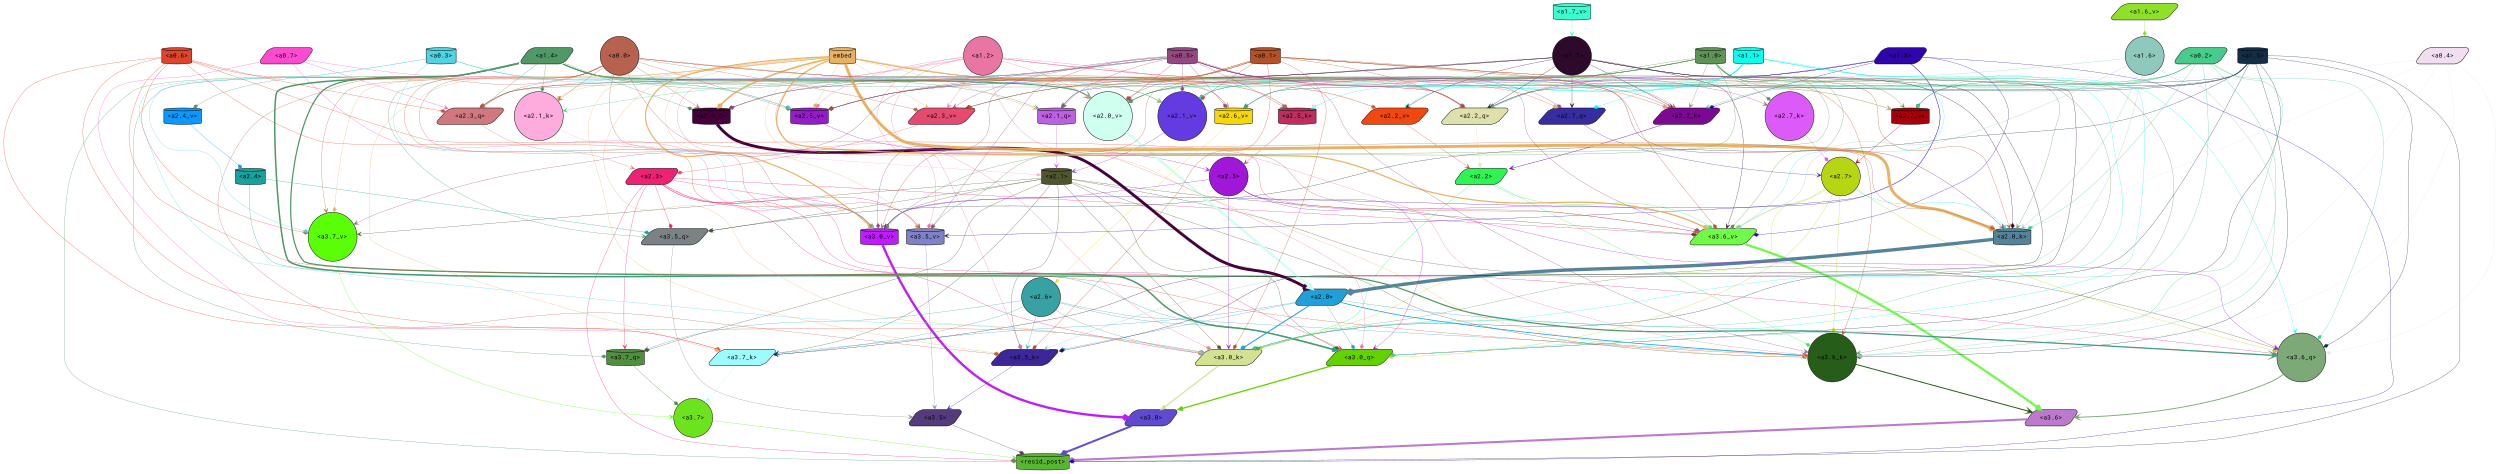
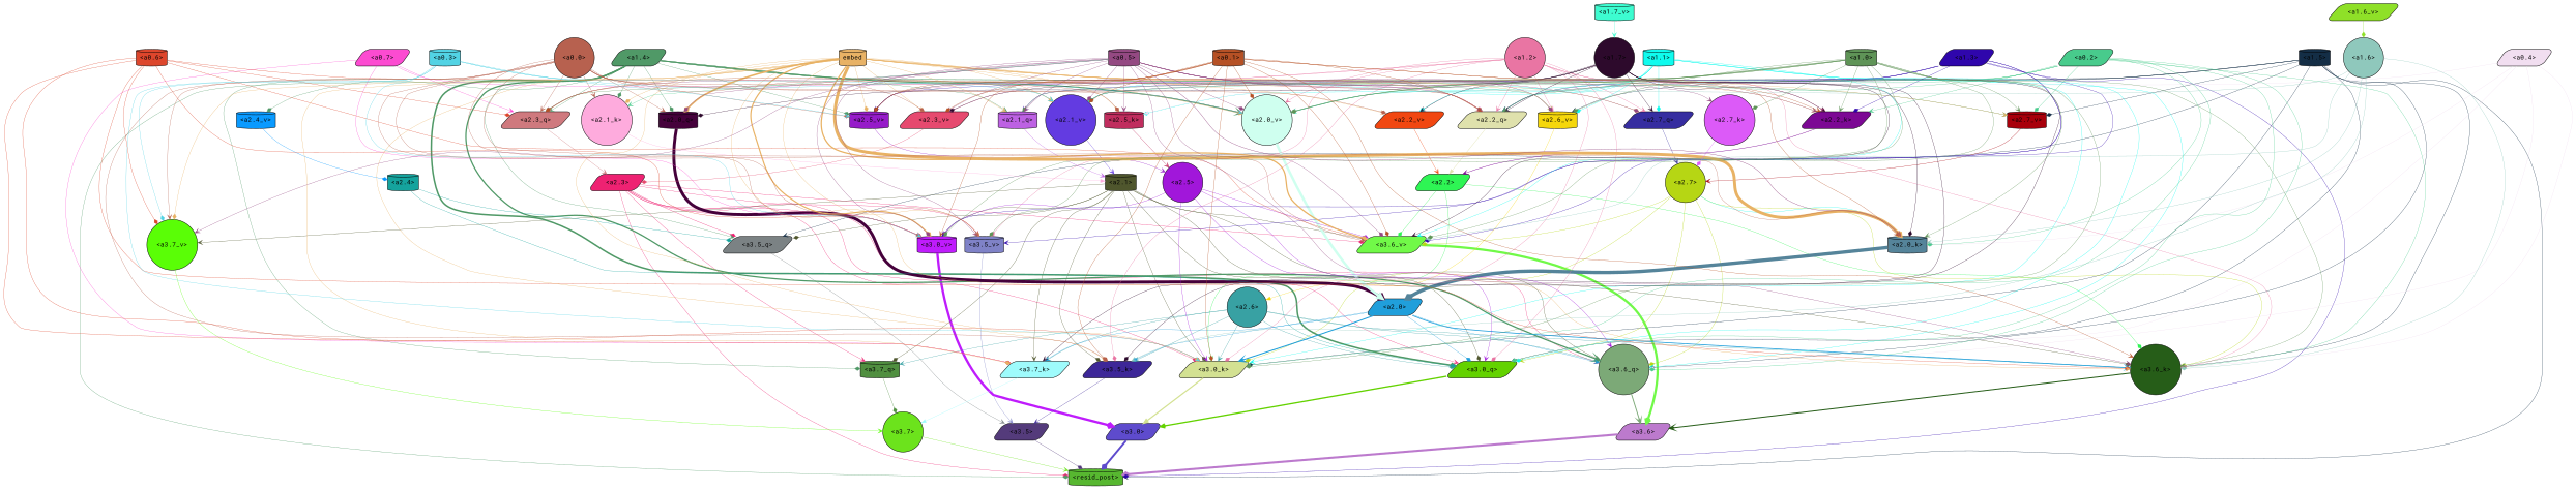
  strict digraph {
    fontname="Roboto Mono"
    splines=true
    node [color=black fontname="Roboto Mono" shape=parallelogram style="filled, rounded"]
    edge [arrowhead=diamond color="#e8b265" fontname="Roboto Mono" penwidth=0.6]
    "<a3.7>" [fillcolor="#6ce31c" shape=circle]
    "<resid_post>" [fillcolor="#57b730" shape=cylinder]
    "<a3.6>" [fillcolor="#bc7acd"]
    "<a3.5>" [fillcolor="#543b7b"]
    "<a3.0>" [fillcolor="#5e4bcd"]
    "<a2.3>" [fillcolor="#ee2272"]
    "<a3.7_q>" [fillcolor="#508f40" shape=cylinder]
    "<a3.6_q>" [fillcolor="#7ca977" shape=circle]
    "<a3.5_q>" [fillcolor="#7b8284"]
    "<a3.0_q>" [fillcolor="#63d200"]
    "<a3.0_k>" [fillcolor="#d3e192"]
    "<a3.6_v>" [fillcolor="#71f948"]
    "<a3.5_v>" [fillcolor="#7f82c7" shape=cylinder]
    "<a3.0_v>" [fillcolor="#bf1cfc" shape=cylinder]
    "<a1.5>" [fillcolor="#142e46" shape=cylinder]
    "<a3.6_k>" [fillcolor="#265d18" shape=circle]
    "<a2.2_q>" [fillcolor="#dfe1ac"]
    "<a2.7_v>" [fillcolor="#a8000b" shape=cylinder]
    "<a2.6_v>" [fillcolor="#f5d70b" shape=cylinder]
    "<a2.1_v>" [fillcolor="#633be1" shape=circle]
    "<a2.2>" [fillcolor="#2ef554"]
    "<a2.7>" [fillcolor="#b6d614" shape=circle]
    "<a2.6>" [fillcolor="#38a1a3" shape=circle]
    "<a2.1>" [fillcolor="#4f562d" shape=cylinder]
    "<a2.0_k>" [fillcolor="#55849a" shape=cylinder]
    "<a3.7_k>" [fillcolor="#9efbfc"]
    "<a3.5_k>" [fillcolor="#3d2798"]
    "<a3.7_v>" [fillcolor="#5afe06" shape=circle]
    "<a1.4>" [fillcolor="#509967"]
    "<a2.3_q>" [fillcolor="#cf797e"]
    "<a2.1_q>" [fillcolor="#bd61e3" shape=cylinder]
    "<a2.0_q>" [fillcolor="#45013b" shape=cylinder]
    "<a2.1_k>" [fillcolor="#feabdd" shape=circle]
    "<a2.5_v>" [fillcolor="#961bc9" shape=cylinder]
    "<a2.4_v>" [fillcolor="#0a9aff" shape=cylinder]
    "<a2.0_v>" [fillcolor="#cfffef" shape=circle]
    "<a2.0>" [fillcolor="#209fdb"]
    "<a2.5>" [fillcolor="#a117da" shape=circle]
    "<a2.4>" [fillcolor="#15a39d" shape=cylinder]
    "<a1.3>" [fillcolor="#2f06ac"]
    "<a2.2_k>" [fillcolor="#7c0894"]
    "<a1.1>" [fillcolor="#0ffbee" shape=cylinder]
    "<a2.7_q>" [fillcolor="#362da0"]
    "<a2.5_k>" [fillcolor="#c02d5e" shape=cylinder]
    "<a2.2_v>" [fillcolor="#f14711"]
    "<a0.4>" [fillcolor="#f1def0"]
    "<a0.2>" [fillcolor="#48cb8c"]
    "<a1.2>" [fillcolor="#e975a3" shape=circle]
    "<a2.3_v>" [fillcolor="#e64a6f"]
    "<a1.7>" [fillcolor="#2d0a2c" shape=circle]
    "<a0.7>" [fillcolor="#fc4bd1"]
    "<a0.6>" [fillcolor="#dd462c" shape=cylinder]
    embed [fillcolor="#e8b265" shape=cylinder]
    "<a1.6>" [fillcolor="#8fc8bc" shape=circle]
    "<a1.0>" [fillcolor="#5f9457" shape=cylinder]
    "<a2.7_k>" [fillcolor="#dc5af8" shape=circle]
    "<a0.5>" [fillcolor="#944982" shape=cylinder]
    "<a0.1>" [fillcolor="#b65125" shape=cylinder]
    "<a0.0>" [fillcolor="#b7614f" shape=circle]
    "<a0.3>" [fillcolor="#52d3e4" shape=cylinder]
    "<a1.7_v>" [fillcolor="#3dfcd0" shape=cylinder]
    "<a1.6_v>" [fillcolor="#8fe028"]
    "<a3.7>" -> "<resid_post>" [arrowhead=vee color="#6ce31c" penwidth=0.6239100098609924]
    "<a3.6>" -> "<resid_post>" [color="#bc7acd" penwidth=4.569062113761902]
    "<a3.5>" -> "<resid_post>" [color="#543b7b"]
    "<a3.0>" -> "<resid_post>" [color="#5e4bcd" penwidth=4.283544182777405]
    "<a2.3>" -> "<resid_post>" [color="#ee2272"]
    "<a2.3>" -> "<a3.7_q>" [arrowhead=vee color="#ee2272"]
    "<a2.3>" -> "<a3.6_q>" [arrowhead=vee color="#ee2272"]
    "<a2.3>" -> "<a3.5_q>" [color="#ee2272"]
    "<a2.3>" -> "<a3.0_q>" [arrowhead=vee color="#ee2272"]
    "<a2.3>" -> "<a3.0_k>" [color="#ee2272"]
    "<a2.3>" -> "<a3.6_v>" [color="#ee2272"]
    "<a2.3>" -> "<a3.5_v>" [arrowhead=vee color="#ee2272"]
    "<a2.3>" -> "<a3.0_v>" [color="#ee2272"]
    "<a3.7_q>" -> "<a3.7>" [color="#508f40"]
    "<a3.6_q>" -> "<a3.6>" [arrowhead=vee color="#7ca977" penwidth=2.0344843566417694]
    "<a3.5_q>" -> "<a3.5>" [arrowhead=vee color="#7b8284"]
    "<a3.0_q>" -> "<a3.0>" [arrowhead=vee color="#63d200" penwidth=2.863015294075012]
    "<a3.0_k>" -> "<a3.0>" [color="#d3e192" penwidth=2.6323853135108948 arrowhead=""]
    "<a3.6_v>" -> "<a3.6>" [arrowhead=vee color="#71f948" penwidth=4.972373723983765]
    "<a3.5_v>" -> "<a3.5>" [arrowhead=vee color="#7f82c7"]
    "<a3.0_v>" -> "<a3.0>" [arrowhead=vee color="#bf1cfc" penwidth=5.1638524532318115]
    "<a1.5>" -> "<resid_post>" [arrowhead=vee color="#142e46"]
    "<a1.5>" -> "<a3.6_q>" [color="#142e46"]
    "<a1.5>" -> "<a3.5_q>" [arrowhead=vee color="#142e46"]
    "<a1.5>" -> "<a3.0_q>" [color="#142e46"]
    "<a1.5>" -> "<a3.0_k>" [color="#142e46"]
    "<a1.5>" -> "<a3.6_k>" [color="#142e46"]
    "<a1.5>" -> "<a2.2_q>" [arrowhead=vee color="#142e46"]
    "<a1.5>" -> "<a2.7_v>" [color="#142e46"]
    "<a1.5>" -> "<a2.6_v>" [arrowhead=vee color="#142e46"]
    "<a1.5>" -> "<a2.1_v>" [color="#142e46"]
    "<a3.6_k>" -> "<a3.6>" [arrowhead=vee color="#265d18" penwidth=2.1770318150520325]
    "<a2.2_q>" -> "<a2.2>" [color="#dfe1ac" penwidth=0.7441773414611816 arrowhead=""]
    "<a2.7_v>" -> "<a2.7>" [arrowhead=vee color="#a8000b"]
    "<a2.6_v>" -> "<a2.6>" [color="#f5d70b" arrowhead=""]
    "<a2.1_v>" -> "<a2.1>" [arrowhead=vee color="#633be1"]
    "<a2.2>" -> "<a3.0_k>" [arrowhead=vee color="#2ef554"]
    "<a2.2>" -> "<a3.6_v>" [color="#2ef554"]
    "<a2.2>" -> "<a3.6_k>" [color="#2ef554"]
    "<a2.7>" -> "<a3.6_q>" [color="#b6d614"]
    "<a2.7>" -> "<a3.0_q>" [arrowhead=vee color="#b6d614"]
    "<a2.7>" -> "<a3.0_k>" [color="#b6d614"]
    "<a2.7>" -> "<a3.6_v>" [color="#b6d614"]
    "<a2.7>" -> "<a3.6_k>" [color="#b6d614"]
    "<a2.7>" -> "<a2.0_k>" [color="#0ffbee"]
    "<a2.6>" -> "<a3.7_q>" [arrowhead=vee color="#38a1a3"]
+   "<a2.6>" -> "<a3.6_q>" [color="#38a1a3"]
    "<a2.6>" -> "<a3.0_q>" [color="#38a1a3"]
    "<a2.6>" -> "<a3.0_k>" [arrowhead=vee color="#38a1a3"]
    "<a2.6>" -> "<a3.6_k>" [color="#38a1a3"]
    "<a2.6>" -> "<a3.7_k>" [arrowhead=vee color="#38a1a3"]
    "<a2.6>" -> "<a3.5_k>" [arrowhead=vee color="#38a1a3"]
    "<a2.1>" -> "<a3.7_q>" [color="#4f562d"]
    "<a2.1>" -> "<a3.6_q>" [arrowhead=vee color="#4f562d"]
    "<a2.1>" -> "<a3.5_q>" [color="#4f562d"]
    "<a2.1>" -> "<a3.0_q>" [color="#4f562d"]
    "<a2.1>" -> "<a3.0_k>" [color="#4f562d"]
    "<a2.1>" -> "<a3.6_v>" [color="#4f562d"]
    "<a2.1>" -> "<a3.0_v>" [color="#4f562d"]
    "<a2.1>" -> "<a3.6_k>" [color="#4f562d"]
    "<a2.1>" -> "<a3.7_k>" [arrowhead=vee color="#4f562d"]
    "<a2.1>" -> "<a3.5_k>" [color="#4f562d"]
    "<a2.1>" -> "<a3.7_v>" [arrowhead=vee color="#4f562d"]
    "<a2.0_k>" -> "<a2.0>" [color="#55849a" penwidth=7.398894429206848]
    "<a3.7_k>" -> "<a3.7>" [color="#9efbfc" arrowhead=""]
    "<a3.5_k>" -> "<a3.5>" [arrowhead=vee color="#3d2798"]
    "<a3.7_v>" -> "<a3.7>" [arrowhead=vee color="#5afe06"]
    "<a1.4>" -> "<resid_post>" [color="#509967"]
    "<a1.4>" -> "<a3.7_q>" [color="#509967"]
    "<a1.4>" -> "<a3.6_q>" [arrowhead=vee color="#509967" penwidth=2.7536282539367676]
    "<a1.4>" -> "<a3.5_q>" [arrowhead=vee color="#509967"]
    "<a1.4>" -> "<a3.0_q>" [arrowhead=vee color="#509967" penwidth=3.3369133472442627]
    "<a1.4>" -> "<a2.2_q>" [color="#509967"]
    "<a1.4>" -> "<a2.7_v>" [arrowhead=vee color="#509967"]
    "<a1.4>" -> "<a2.6_v>" [arrowhead=vee color="#509967"]
    "<a1.4>" -> "<a2.1_v>" [arrowhead=vee color="#509967"]
    "<a1.4>" -> "<a2.3_q>" [arrowhead=vee color="#509967"]
    "<a1.4>" -> "<a2.1_q>" [arrowhead=vee color="#509967"]
    "<a1.4>" -> "<a2.0_q>" [color="#509967"]
    "<a1.4>" -> "<a2.1_k>" [color="#509967"]
    "<a1.4>" -> "<a2.5_v>" [color="#509967"]
    "<a1.4>" -> "<a2.4_v>" [color="#509967"]
    "<a1.4>" -> "<a2.0_v>" [arrowhead=vee color="#509967" penwidth=2.2818827629089355]
    "<a2.3_q>" -> "<a2.3>" [arrowhead=vee color="#cf797e"]
    "<a2.1_q>" -> "<a2.1>" [arrowhead=vee color="#bd61e3"]
    "<a2.0_q>" -> "<a2.0>" [arrowhead=vee color="#45013b" penwidth=6.422367453575134]
    "<a2.1_k>" -> "<a2.1>" [color="#feabdd" arrowhead=""]
    "<a2.5_v>" -> "<a2.5>" [arrowhead=vee color="#961bc9"]
    "<a2.4_v>" -> "<a2.4>" [color="#0a9aff"]
    "<a2.0_v>" -> "<a2.0>" [color="#cfffef" penwidth=5.395828627049923 arrowhead=""]
    "<a2.0>" -> "<a3.6_q>" [arrowhead=vee color="#209fdb"]
    "<a2.0>" -> "<a3.0_q>" [color="#209fdb"]
-   "<a2.0>" -> "<a3.0_k>" [color="#209fdb" penwidth=2.239806979894638]
+   "<a2.0>" -> "<a3.0_k>" [arrowhead=vee color="#209fdb" penwidth=2.239806979894638]
    "<a2.0>" -> "<a3.6_k>" [arrowhead=vee color="#209fdb" penwidth=1.7047871947288513]
    "<a2.0>" -> "<a3.7_k>" [arrowhead=vee color="#209fdb"]
    "<a2.0>" -> "<a3.5_k>" [color="#209fdb"]
    "<a2.5>" -> "<a3.6_q>" [arrowhead=vee color="#a117da"]
    "<a2.5>" -> "<a3.0_q>" [arrowhead=vee color="#a117da"]
    "<a2.5>" -> "<a3.0_k>" [arrowhead=vee color="#a117da"]
    "<a2.5>" -> "<a3.6_v>" [color="#a117da"]
    "<a2.5>" -> "<a3.0_v>" [color="#a117da"]
    "<a2.4>" -> "<a3.5_q>" [color="#15a39d"]
    "<a2.4>" -> "<a3.0_q>" [color="#15a39d"]
    "<a1.3>" -> "<resid_post>" [color="#2f06ac"]
    "<a1.3>" -> "<a3.6_v>" [color="#2f06ac"]
    "<a1.3>" -> "<a3.5_v>" [arrowhead=vee color="#2f06ac"]
    "<a1.3>" -> "<a3.0_v>" [arrowhead=vee color="#2f06ac"]
    "<a1.3>" -> "<a2.2_q>" [arrowhead=vee color="#2f06ac"]
    "<a1.3>" -> "<a2.1_q>" [arrowhead=vee color="#2f06ac"]
    "<a1.3>" -> "<a2.5_v>" [arrowhead=vee color="#2f06ac"]
    "<a1.3>" -> "<a2.2_k>" [color="#2f06ac"]
    "<a2.2_k>" -> "<a2.2>" [arrowhead=vee color="#7c0894" penwidth=0.8810110092163086]
    "<a1.1>" -> "<a3.6_q>" [arrowhead=vee color="#0ffbee"]
    "<a1.1>" -> "<a3.0_q>" [color="#0ffbee"]
    "<a1.1>" -> "<a3.0_k>" [arrowhead=vee color="#0ffbee"]
    "<a1.1>" -> "<a3.6_v>" [arrowhead=vee color="#0ffbee"]
    "<a1.1>" -> "<a2.6_v>" [color="#0ffbee"]
    "<a1.1>" -> "<a2.1_v>" [color="#0ffbee"]
    "<a1.1>" -> "<a2.0_v>" [arrowhead=vee color="#0ffbee"]
    "<a1.1>" -> "<a2.7_q>" [color="#0ffbee"]
    "<a1.1>" -> "<a2.5_k>" [color="#0ffbee"]
    "<a1.1>" -> "<a2.2_v>" [color="#0ffbee"]
    "<a2.7_q>" -> "<a2.7>" [arrowhead=vee color="#362da0"]
    "<a2.5_k>" -> "<a2.5>" [arrowhead=vee color="#c02d5e"]
    "<a2.2_v>" -> "<a2.2>" [arrowhead=vee color="#f14711"]
    "<a0.4>" -> "<a3.6_q>" [color="#f1def0" arrowhead=""]
    "<a0.4>" -> "<a3.0_q>" [color="#f1def0" arrowhead=""]
    "<a0.4>" -> "<a3.6_k>" [color="#f1def0" arrowhead=""]
    "<a0.4>" -> "<a2.0_k>" [color="#f1def0" arrowhead=""]
    "<a0.4>" -> "<a2.5_k>" [color="#f1def0" arrowhead=""]
    "<a0.2>" -> "<a3.6_q>" [color="#48cb8c"]
    "<a0.2>" -> "<a3.0_q>" [color="#48cb8c"]
    "<a0.2>" -> "<a3.0_k>" [arrowhead=vee color="#48cb8c"]
    "<a0.2>" -> "<a3.6_k>" [color="#48cb8c"]
    "<a0.2>" -> "<a2.2_q>" [arrowhead=vee color="#48cb8c"]
    "<a0.2>" -> "<a2.7_v>" [color="#48cb8c"]
    "<a0.2>" -> "<a2.1_v>" [arrowhead=vee color="#48cb8c"]
    "<a0.2>" -> "<a2.0_k>" [color="#48cb8c"]
    "<a0.2>" -> "<a2.0_v>" [arrowhead=vee color="#48cb8c"]
    "<a0.2>" -> "<a2.2_k>" [arrowhead=vee color="#48cb8c"]
    "<a1.2>" -> "<a3.0_q>" [color="#e975a3"]
    "<a1.2>" -> "<a3.0_k>" [color="#e975a3"]
    "<a1.2>" -> "<a3.5_v>" [color="#e975a3"]
    "<a1.2>" -> "<a3.6_k>" [color="#e975a3"]
    "<a1.2>" -> "<a2.2_q>" [arrowhead=vee color="#e975a3"]
    "<a1.2>" -> "<a2.6_v>" [arrowhead=vee color="#e975a3"]
    "<a1.2>" -> "<a3.5_k>" [color="#e975a3"]
    "<a1.2>" -> "<a2.5_v>" [color="#e975a3"]
    "<a1.2>" -> "<a2.0_v>" [arrowhead=vee color="#e975a3"]
    "<a1.2>" -> "<a2.2_k>" [color="#e975a3"]
    "<a1.2>" -> "<a2.7_q>" [arrowhead=vee color="#e975a3"]
    "<a1.2>" -> "<a2.3_v>" [arrowhead=vee color="#e975a3"]
    "<a2.3_v>" -> "<a2.3>" [color="#e64a6f"]
    "<a1.7>" -> "<a3.6_v>" [arrowhead=vee color="#2d0a2c"]
    "<a1.7>" -> "<a2.2_q>" [arrowhead=vee color="#2d0a2c"]
    "<a1.7>" -> "<a2.0_k>" [color="#2d0a2c"]
    "<a1.7>" -> "<a3.7_k>" [arrowhead=vee color="#2d0a2c"]
    "<a1.7>" -> "<a3.5_k>" [color="#2d0a2c"]
    "<a1.7>" -> "<a2.0_q>" [color="#2d0a2c"]
    "<a1.7>" -> "<a2.5_v>" [color="#2d0a2c"]
    "<a1.7>" -> "<a2.2_k>" [arrowhead=vee color="#2d0a2c"]
    "<a1.7>" -> "<a2.7_q>" [arrowhead=vee color="#2d0a2c"]
    "<a1.7>" -> "<a2.2_v>" [arrowhead=vee color="#2d0a2c"]
    "<a1.7>" -> "<a2.3_v>" [color="#2d0a2c"]
    "<a0.7>" -> "<a3.0_v>" [arrowhead=vee color="#fc4bd1"]
    "<a0.7>" -> "<a2.2_q>" [arrowhead=vee color="#fc4bd1"]
    "<a0.7>" -> "<a3.7_k>" [color="#fc4bd1"]
    "<a0.7>" -> "<a2.3_q>" [arrowhead=vee color="#fc4bd1"]
    "<a0.6>" -> "<a3.0_k>" [color="#dd462c"]
    "<a0.6>" -> "<a3.6_v>" [color="#dd462c"]
    "<a0.6>" -> "<a3.0_v>" [arrowhead=vee color="#dd462c"]
    "<a0.6>" -> "<a3.6_k>" [color="#dd462c"]
    "<a0.6>" -> "<a2.2_q>" [color="#dd462c"]
    "<a0.6>" -> "<a3.7_k>" [color="#dd462c"]
    "<a0.6>" -> "<a3.7_v>" [color="#dd462c"]
    "<a0.6>" -> "<a2.3_q>" [color="#dd462c"]
    embed -> "<a3.0_k>"
    embed -> "<a3.6_v>" [penwidth=2.7369276881217957]
    embed -> "<a3.5_v>"
    embed -> "<a3.0_v>" [penwidth=2.5778204202651978]
    embed -> "<a3.6_k>" [arrowhead=vee]
    embed -> "<a2.2_q>"
    embed -> "<a2.7_v>" [arrowhead=vee]
    embed -> "<a2.6_v>" [arrowhead=vee]
    embed -> "<a2.1_v>"
    embed -> "<a2.0_k>" [penwidth=6.407642982900143]
    embed -> "<a3.7_k>"
    embed -> "<a3.5_k>"
    embed -> "<a3.7_v>"
    embed -> "<a2.3_q>"
    embed -> "<a2.1_q>" [arrowhead=vee]
    embed -> "<a2.0_q>" [penwidth=3.459219217300415]
    embed -> "<a2.1_k>"
    embed -> "<a2.5_v>"
    embed -> "<a2.0_v>"
    embed -> "<a2.2_k>" [arrowhead=vee penwidth=0.6363201141357422]
    embed -> "<a2.7_q>"
    embed -> "<a2.5_k>"
    embed -> "<a2.2_v>" [arrowhead=vee penwidth=0.6175012588500977]
    embed -> "<a2.3_v>" [arrowhead=vee]
    "<a1.6>" -> "<a3.6_v>" [color="#8fc8bc"]
    "<a1.6>" -> "<a3.6_k>" [color="#8fc8bc"]
    "<a1.6>" -> "<a2.0_k>" [arrowhead=vee color="#8fc8bc"]
    "<a1.6>" -> "<a3.5_k>" [arrowhead=vee color="#8fc8bc"]
    "<a1.6>" -> "<a2.0_v>" [arrowhead=vee color="#8fc8bc"]
    "<a1.0>" -> "<a3.0_k>" [color="#5f9457"]
    "<a1.0>" -> "<a3.6_v>" [color="#5f9457"]
    "<a1.0>" -> "<a3.5_v>" [color="#5f9457"]
    "<a1.0>" -> "<a3.0_v>" [color="#5f9457"]
    "<a1.0>" -> "<a3.6_k>" [arrowhead=vee color="#5f9457"]
    "<a1.0>" -> "<a2.2_q>" [arrowhead=vee color="#5f9457"]
    "<a1.0>" -> "<a2.7_v>" [arrowhead=vee color="#5f9457"]
    "<a1.0>" -> "<a2.6_v>" [color="#5f9457"]
    "<a1.0>" -> "<a2.0_k>" [arrowhead=vee color="#5f9457"]
    "<a1.0>" -> "<a2.3_q>" [color="#5f9457"]
    "<a1.0>" -> "<a2.1_q>" [color="#5f9457"]
    "<a1.0>" -> "<a2.0_v>" [color="#5f9457" penwidth=1.2978954315185547]
    "<a1.0>" -> "<a2.2_k>" [arrowhead=vee color="#5f9457"]
    "<a1.0>" -> "<a2.7_k>" [color="#5f9457"]
    "<a2.7_k>" -> "<a2.7>" [color="#dc5af8"]
    "<a0.5>" -> "<a3.6_v>" [color="#944982"]
    "<a0.5>" -> "<a3.5_v>" [arrowhead=vee color="#944982"]
    "<a0.5>" -> "<a3.0_v>" [color="#944982"]
    "<a0.5>" -> "<a3.6_k>" [arrowhead=vee color="#944982"]
    "<a0.5>" -> "<a2.2_q>" [color="#944982"]
    "<a0.5>" -> "<a2.6_v>" [color="#944982"]
    "<a0.5>" -> "<a2.1_v>" [color="#944982"]
    "<a0.5>" -> "<a2.0_k>" [arrowhead=vee color="#944982" penwidth=0.7721366882324219]
    "<a0.5>" -> "<a3.7_v>" [arrowhead=vee color="#944982"]
    "<a0.5>" -> "<a2.3_q>" [arrowhead=vee color="#944982"]
    "<a0.5>" -> "<a2.1_q>" [arrowhead=vee color="#944982"]
    "<a0.5>" -> "<a2.0_q>" [color="#944982"]
    "<a0.5>" -> "<a2.1_k>" [arrowhead=vee color="#48cb8c"]
    "<a0.5>" -> "<a2.0_v>" [color="#944982"]
    "<a0.5>" -> "<a2.2_k>" [arrowhead=vee color="#944982"]
    "<a0.5>" -> "<a2.7_q>" [color="#944982"]
    "<a0.5>" -> "<a2.5_k>" [arrowhead=vee color="#944982"]
    "<a0.5>" -> "<a2.3_v>" [arrowhead=vee color="#944982"]
    "<a0.5>" -> "<a2.7_k>" [arrowhead=vee color="#944982"]
    "<a0.1>" -> "<a3.0_k>" [color="#b65125"]
    "<a0.1>" -> "<a3.6_v>" [color="#b65125"]
    "<a0.1>" -> "<a3.0_v>" [arrowhead=vee color="#b65125"]
    "<a0.1>" -> "<a3.6_k>" [arrowhead=vee color="#b65125"]
    "<a0.1>" -> "<a2.2_q>" [arrowhead=vee color="#b65125"]
    "<a0.1>" -> "<a2.1_v>" [color="#b65125"]
    "<a0.1>" -> "<a2.0_k>" [arrowhead=vee color="#b65125"]
    "<a0.1>" -> "<a3.5_k>" [color="#b65125"]
    "<a0.1>" -> "<a2.3_q>" [color="#b65125"]
    "<a0.1>" -> "<a2.5_v>" [color="#b65125"]
    "<a0.1>" -> "<a2.0_v>" [color="#b65125"]
    "<a0.1>" -> "<a2.2_k>" [arrowhead=vee color="#b65125"]
    "<a0.1>" -> "<a2.3_v>" [color="#b65125"]
    "<a0.0>" -> "<a3.6_v>" [arrowhead=vee color="#b7614f"]
    "<a0.0>" -> "<a3.5_v>" [arrowhead=vee color="#b7614f"]
    "<a0.0>" -> "<a3.0_v>" [color="#b7614f"]
    "<a0.0>" -> "<a2.0_k>" [color="#b7614f"]
    "<a0.0>" -> "<a3.5_k>" [color="#b7614f"]
    "<a0.0>" -> "<a3.7_v>" [arrowhead=vee color="#b7614f"]
    "<a0.0>" -> "<a2.3_q>" [arrowhead=vee color="#b7614f"]
    "<a0.0>" -> "<a2.0_q>" [arrowhead=vee color="#b7614f"]
    "<a0.0>" -> "<a2.1_k>" [arrowhead=vee color="#b7614f"]
    "<a0.0>" -> "<a2.5_v>" [color="#b7614f"]
    "<a0.0>" -> "<a2.0_v>" [arrowhead=vee color="#b7614f"]
    "<a0.0>" -> "<a2.5_k>" [color="#b7614f"]
    "<a0.0>" -> "<a2.2_v>" [color="#b7614f"]
    "<a0.0>" -> "<a2.3_v>" [color="#b7614f"]
    "<a0.3>" -> "<a3.0_k>" [arrowhead=vee color="#52d3e4"]
    "<a0.3>" -> "<a3.0_v>" [arrowhead=vee color="#52d3e4"]
    "<a0.3>" -> "<a2.1_v>" [arrowhead=vee color="#52d3e4"]
    "<a0.3>" -> "<a3.7_v>" [color="#52d3e4"]
    "<a0.3>" -> "<a2.5_v>" [arrowhead=vee color="#52d3e4"]
    "<a0.3>" -> "<a2.0_v>" [arrowhead=vee color="#52d3e4"]
    "<a1.7_v>" -> "<a1.7>" [arrowhead=vee color="#3dfcd0"]
    "<a1.6_v>" -> "<a1.6>" [color="#8fe028"]
  }
